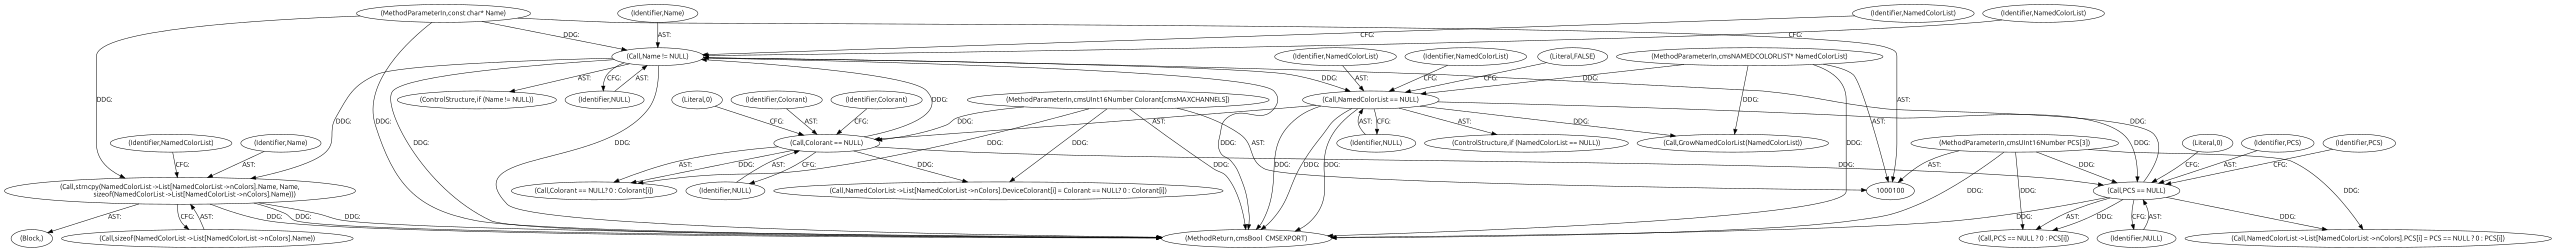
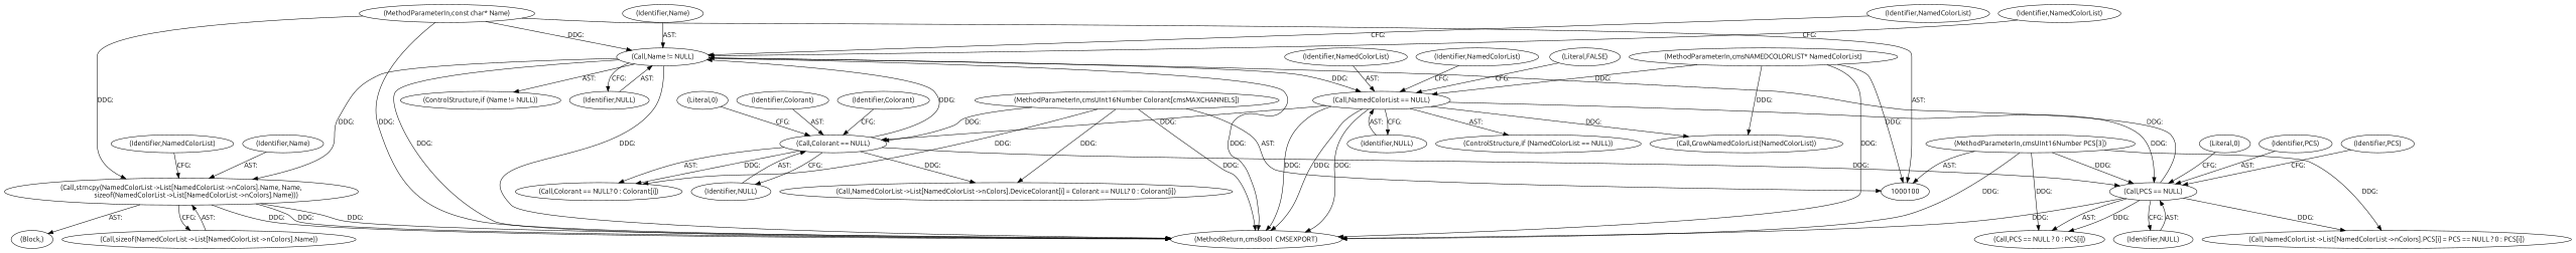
  digraph {
    fontname=Ubuntu
    node [fontname=Ubuntu]
    edge [fontname=Ubuntu]
    n1 [label="(Call,strncpy(NamedColorList ->List[NamedColorList ->nColors].Name, Name,\n                    sizeof(NamedColorList ->List[NamedColorList ->nColors].Name)))"]
    n2 [label="(Block,)"]
    n3 [label="(MethodReturn,cmsBool  CMSEXPORT)"]
    n4 [label="(Call,sizeof(NamedColorList ->List[NamedColorList ->nColors].Name))"]
    n5 [label="(Call,Name != NULL)"]
    n6 [label="(ControlStructure,if (Name != NULL))"]
    n7 [label="(Identifier,NULL)"]
    n8 [label="(Call,NamedColorList == NULL)"]
    n9 [label="(MethodParameterIn,const char* Name)"]
    1000100
    n11 [label="(Call,PCS == NULL)"]
    n12 [label="(Call,PCS == NULL ? 0 : PCS[i])"]
    n13 [label="(Call,NamedColorList ->List[NamedColorList ->nColors].PCS[i] = PCS == NULL ? 0 : PCS[i])"]
    n14 [label="(Identifier,NULL)"]
    n15 [label="(MethodParameterIn,cmsUInt16Number PCS[3])"]
    n16 [label="(Call,Colorant == NULL)"]
    n17 [label="(Identifier,NULL)"]
    n18 [label="(Call,GrowNamedColorList(NamedColorList))"]
    n19 [label="(ControlStructure,if (NamedColorList == NULL))"]
    n20 [label="(Identifier,NULL)"]
    n21 [label="(Call,NamedColorList ->List[NamedColorList ->nColors].DeviceColorant[i] = Colorant == NULL? 0 : Colorant[i])"]
    n22 [label="(Call,Colorant == NULL? 0 : Colorant[i])"]
    n23 [label="(MethodParameterIn,cmsNAMEDCOLORLIST* NamedColorList)"]
    n24 [label="(MethodParameterIn,cmsUInt16Number Colorant[cmsMAXCHANNELS])"]
    n25 [label="(Identifier,Name)"]
    n26 [label="(Literal,0)"]
    n27 [label="(Identifier,PCS)"]
    n28 [label="(Identifier,Colorant)"]
    n29 [label="(Identifier,Colorant)"]
    n30 [label="(Literal,0)"]
    n31 [label="(Identifier,Name)"]
    n32 [label="(Identifier,NamedColorList)"]
    n33 [label="(Literal,FALSE)"]
    n34 [label="(Identifier,NamedColorList)"]
    n35 [label="(Identifier,NamedColorList)"]
    n36 [label="(Identifier,NamedColorList)"]
    n37 [label="(Identifier,PCS)"]
    n38 [label="(Identifier,NamedColorList)"]
    n1 -> n2 [label="AST: "]
    n1 -> n3 [label="DDG: "]
    n1 -> n3 [label="DDG: "]
    n1 -> n3 [label="DDG: "]
    n1 -> n4 [label="CFG: "]
    n4 -> n1 [label="AST: "]
    n5 -> n1 [label="DDG: "]
    n5 -> n3 [label="DDG: "]
    n5 -> n3 [label="DDG: "]
    n5 -> n3 [label="DDG: "]
    n5 -> n6 [label="AST: "]
    n5 -> n7 [label="CFG: "]
    n5 -> n8 [label="DDG: "]
    n7 -> n5 [label="AST: "]
    n8 -> n3 [label="DDG: "]
    n8 -> n3 [label="DDG: "]
    n8 -> n3 [label="DDG: "]
    n8 -> n11 [label="DDG: "]
-   n8 -> n16 [label="AST: "]
+   n8 -> n16 [label="DDG: "]
    n8 -> n17 [label="CFG: "]
    n8 -> n18 [label="DDG: "]
    n8 -> n19 [label="AST: "]
    n9 -> n1 [label="DDG: "]
    n9 -> n3 [label="DDG: "]
    n9 -> n5 [label="DDG: "]
    n9 -> 1000100 [label="AST: "]
    n11 -> n3 [label="DDG: "]
    n11 -> n5 [label="DDG: "]
    n11 -> n12 [label="AST: "]
    n11 -> n12 [label="DDG: "]
    n11 -> n13 [label="DDG: "]
    n11 -> n14 [label="CFG: "]
    n14 -> n11 [label="AST: "]
    n15 -> n3 [label="DDG: "]
    n15 -> 1000100 [label="AST: "]
    n15 -> n11 [label="DDG: "]
    n15 -> n12 [label="DDG: "]
    n15 -> n13 [label="DDG: "]
    n16 -> n5 [label="DDG: "]
    n16 -> n11 [label="DDG: "]
    n16 -> n20 [label="CFG: "]
    n16 -> n21 [label="DDG: "]
    n16 -> n22 [label="AST: "]
    n16 -> n22 [label="DDG: "]
    n17 -> n8 [label="AST: "]
    n20 -> n16 [label="AST: "]
    n23 -> n3 [label="DDG: "]
    n23 -> n8 [label="DDG: "]
-   n23 -> 1000100 [label="AST: "]
+   n23 -> 1000100 [label="DDG: "]
    n23 -> n18 [label="DDG: "]
    n24 -> n3 [label="DDG: "]
    n24 -> 1000100 [label="AST: "]
    n24 -> n16 [label="DDG: "]
    n24 -> n21 [label="DDG: "]
    n24 -> n22 [label="DDG: "]
    n25 -> n5 [label="AST: "]
    n26 -> n11 [label="CFG: "]
    n27 -> n11 [label="AST: "]
    n28 -> n16 [label="AST: "]
    n29 -> n16 [label="CFG: "]
    n30 -> n16 [label="CFG: "]
    n31 -> n1 [label="AST: "]
    n32 -> n8 [label="CFG: "]
    n33 -> n8 [label="CFG: "]
    n34 -> n1 [label="CFG: "]
    n35 -> n5 [label="CFG: "]
    n36 -> n8 [label="AST: "]
    n37 -> n11 [label="CFG: "]
    n38 -> n5 [label="CFG: "]
  }
